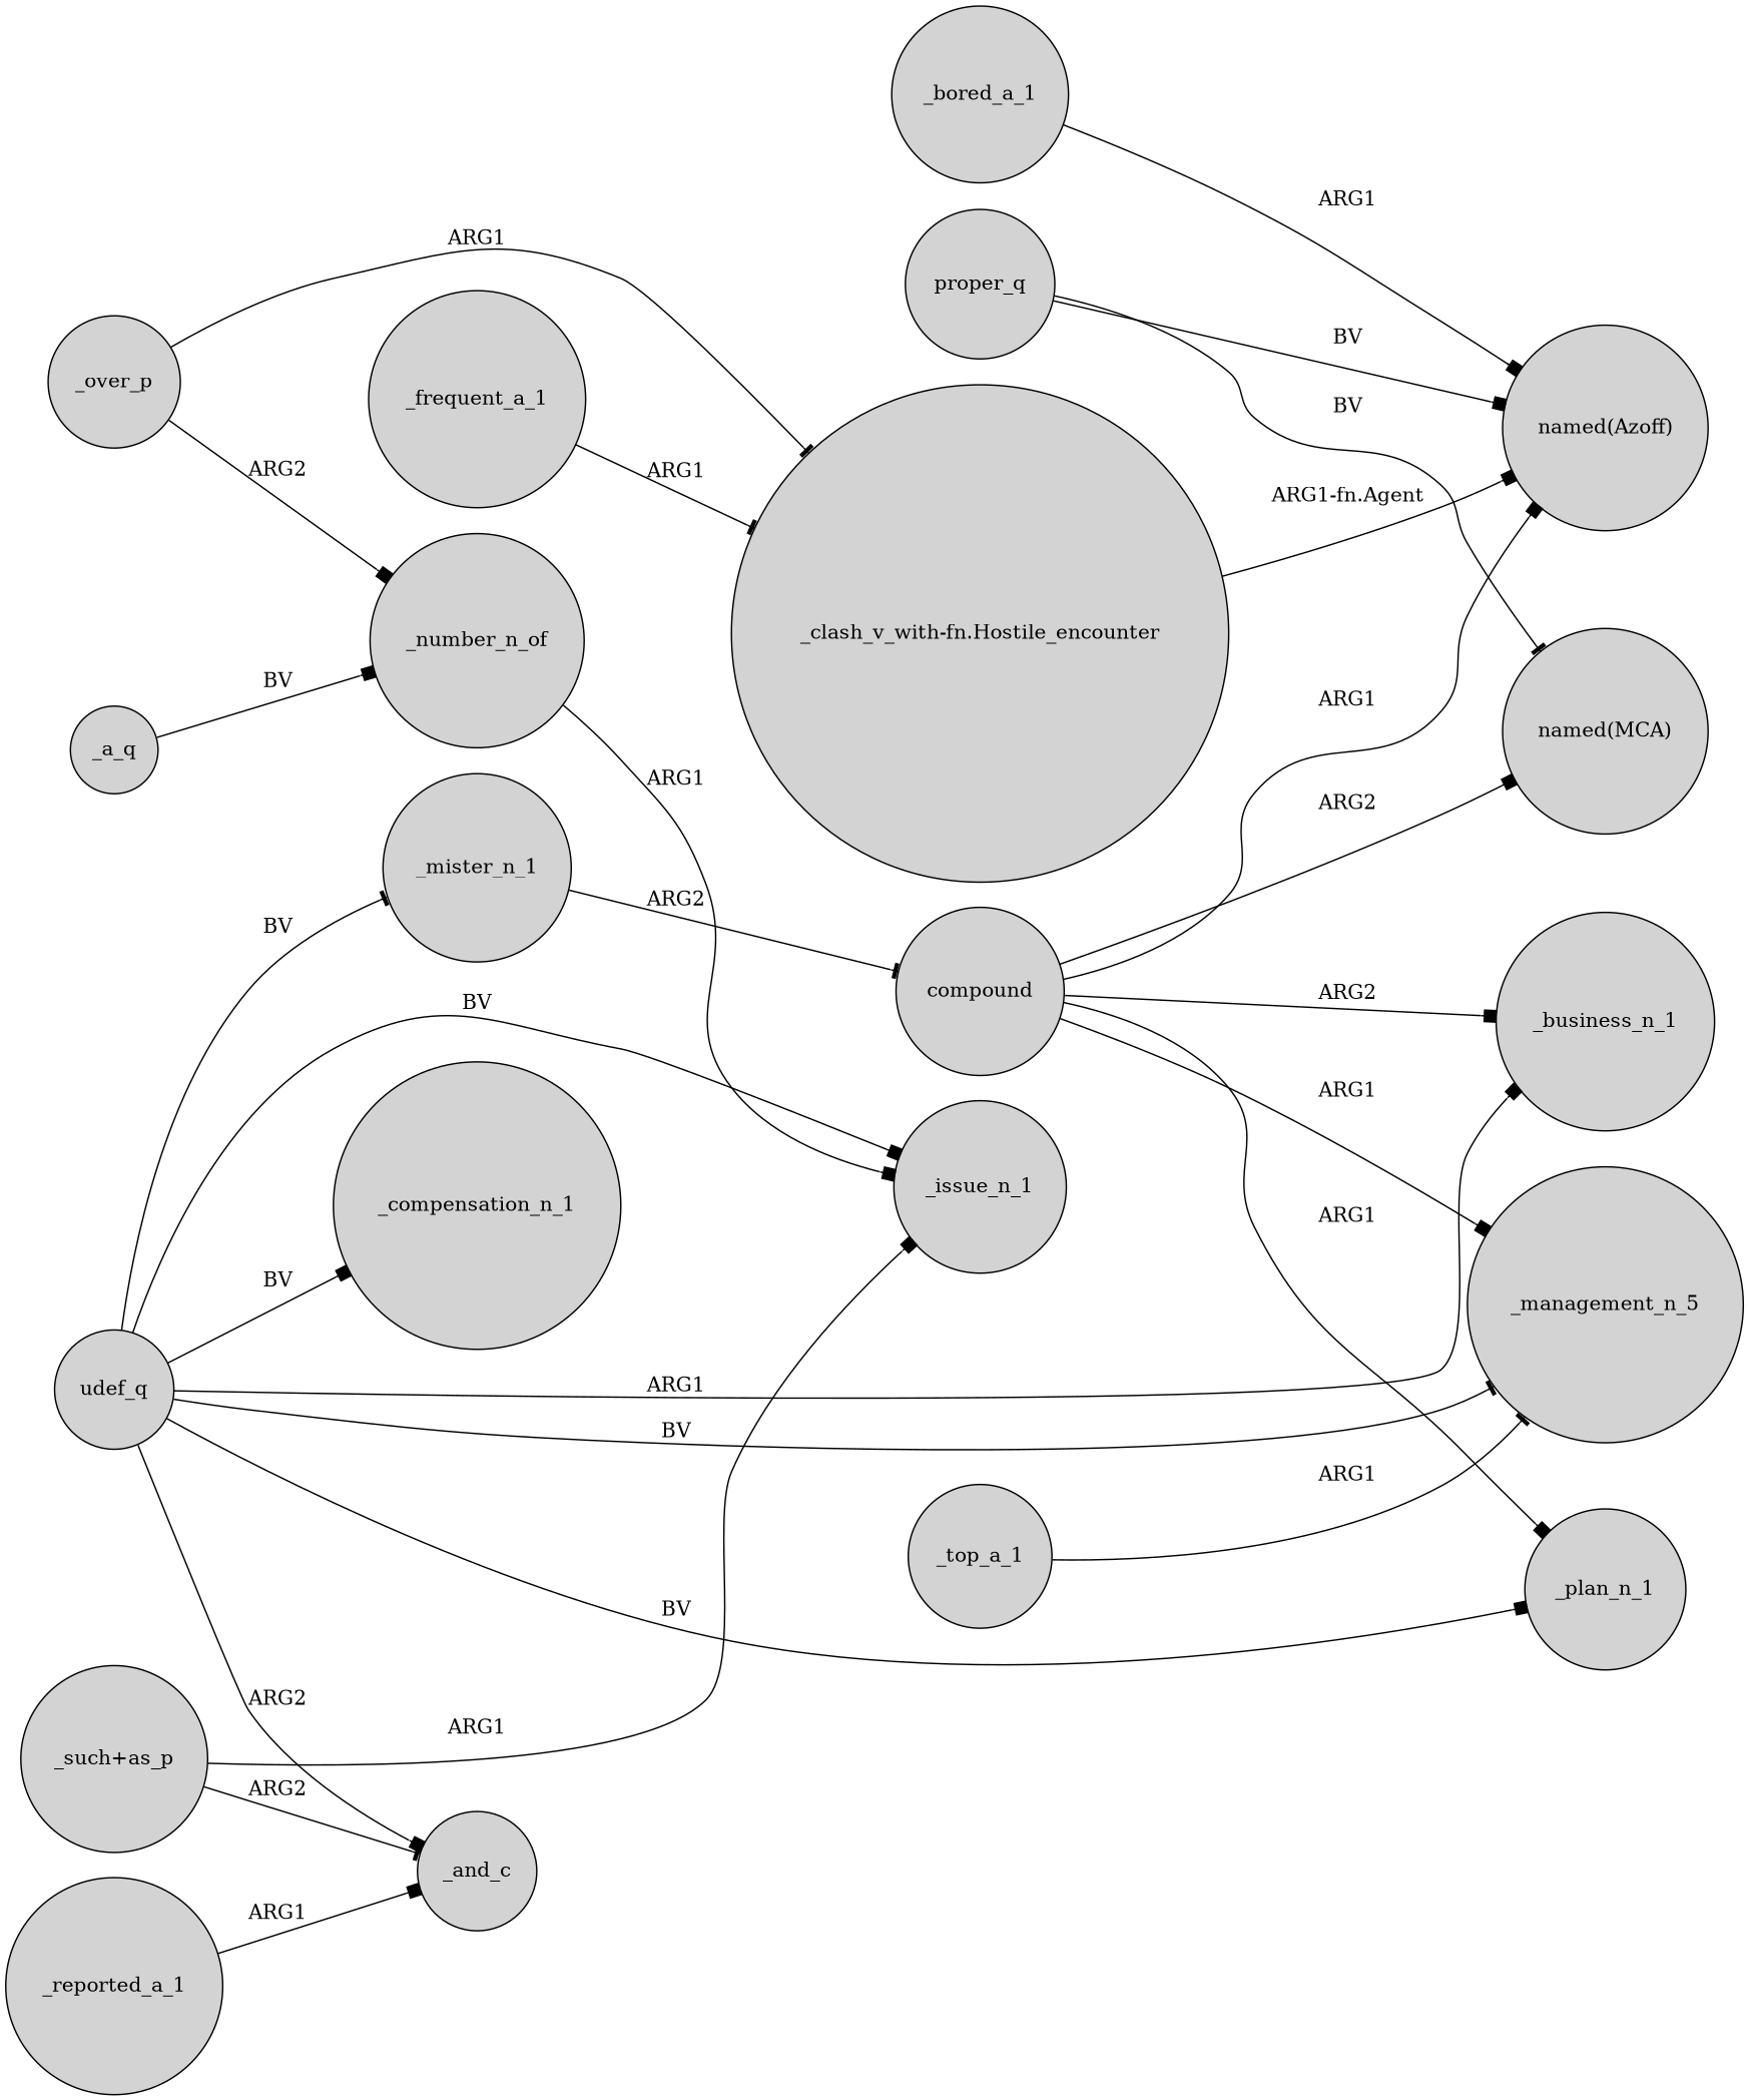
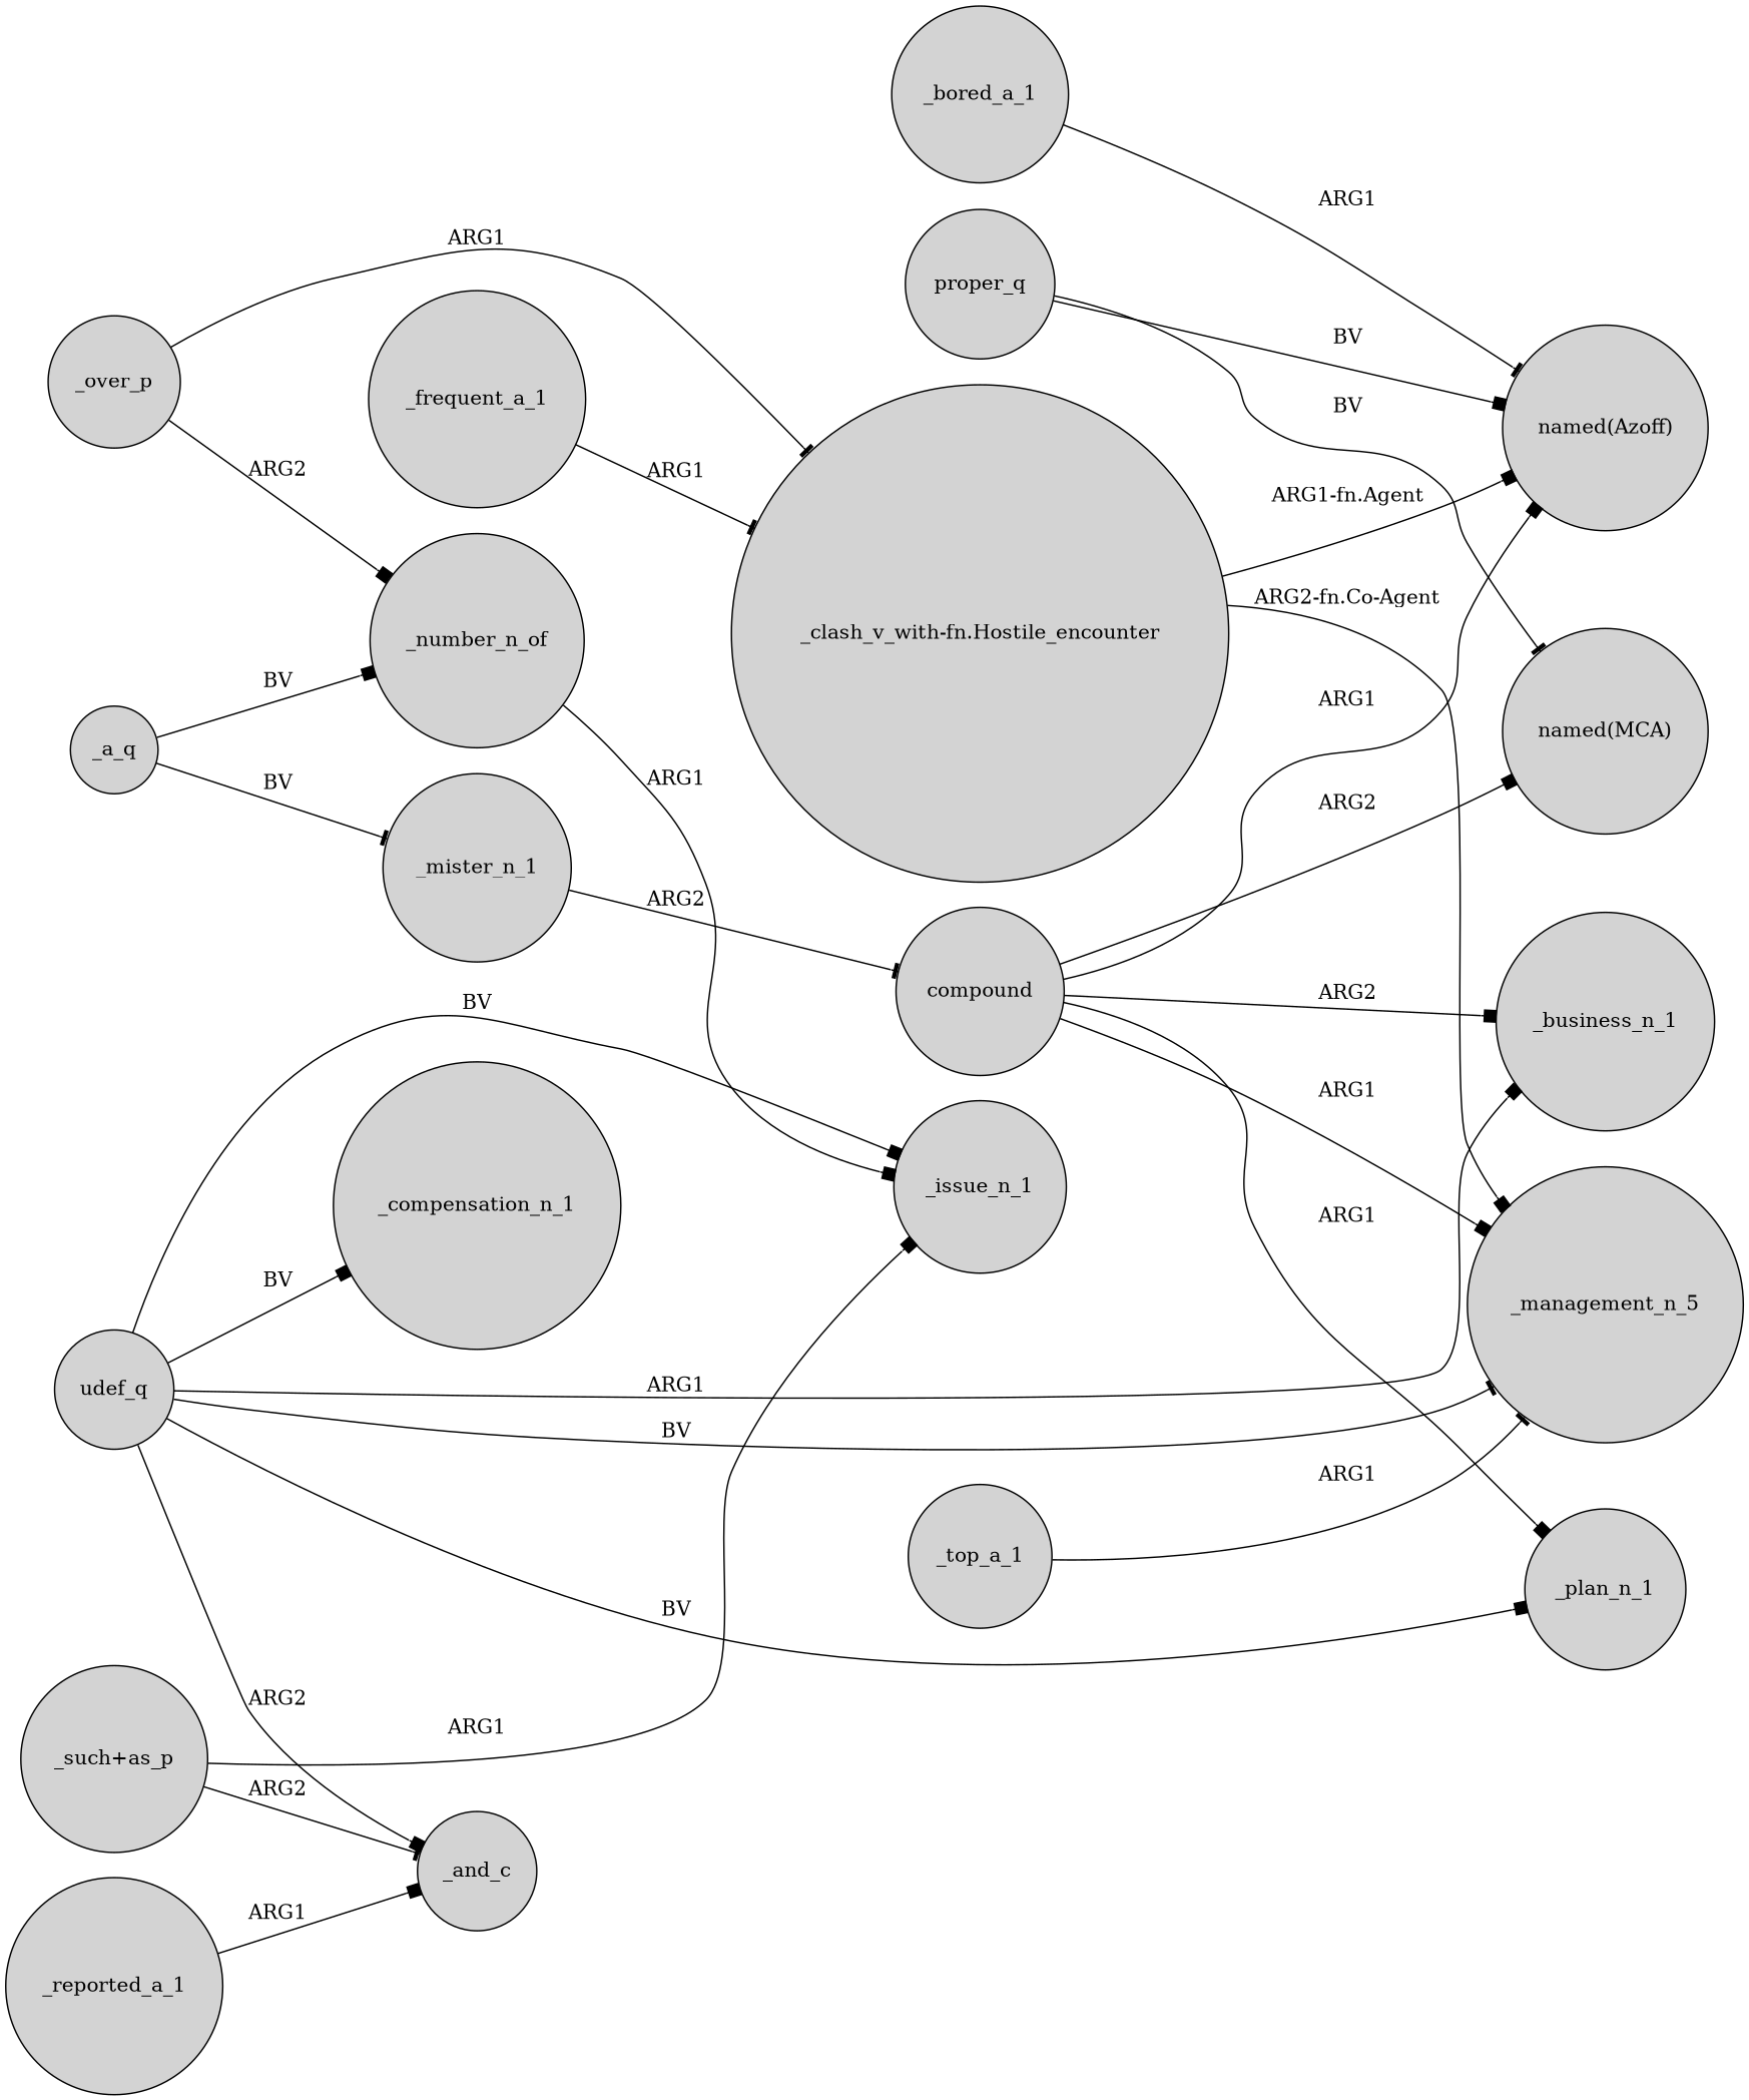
  digraph {
    rankdir=LR
    node [shape=circle style=filled]
    edge [arrowhead=box]
    compound
    "named(Azoff)"
    n3 [label=_management_n_5]
    _plan_n_1
    "named(MCA)"
    _business_n_1
    _mister_n_1
    _bored_a_1
    _number_n_of
    _issue_n_1
    udef_q
    _compensation_n_1
    _and_c
    _a_q
    "_clash_v_with-fn.Hostile_encounter"
    _reported_a_1
    _over_p
    _top_a_1
    "_such+as_p"
    proper_q
    _frequent_a_1
    compound -> "named(Azoff)" [label=ARG1]
    compound -> n3 [label=ARG1]
    compound -> _plan_n_1 [label=ARG1]
    compound -> "named(MCA)" [label=ARG2]
    compound -> _business_n_1 [label=ARG2]
    _mister_n_1 -> compound [arrowhead=tee label=ARG2]
-   _bored_a_1 -> "named(Azoff)" [label=ARG1]
+   _bored_a_1 -> "named(Azoff)" [arrowhead=tee label=ARG1]
    _number_n_of -> _issue_n_1 [label=ARG1]
    udef_q -> n3 [arrowhead=tee label=BV]
    udef_q -> _plan_n_1 [label=BV]
    udef_q -> _business_n_1 [label=ARG1]
-   udef_q -> _mister_n_1 [arrowhead=tee label=BV]
+   _a_q -> _mister_n_1 [arrowhead=tee label=BV]
    udef_q -> _issue_n_1 [label=BV]
    udef_q -> _compensation_n_1 [label=BV]
    udef_q -> _and_c [label=ARG2]
    _a_q -> _number_n_of [label=BV]
    "_clash_v_with-fn.Hostile_encounter" -> "named(Azoff)" [label="ARG1-fn.Agent"]
+   "_clash_v_with-fn.Hostile_encounter" -> n3 [label="ARG2-fn.Co-Agent"]
    _reported_a_1 -> _and_c [label=ARG1]
    _over_p -> _number_n_of [label=ARG2]
    _over_p -> "_clash_v_with-fn.Hostile_encounter" [arrowhead=tee label=ARG1]
    _top_a_1 -> n3 [arrowhead=tee label=ARG1]
    "_such+as_p" -> _issue_n_1 [label=ARG1]
    "_such+as_p" -> _and_c [arrowhead=tee label=ARG2]
    proper_q -> "named(Azoff)" [label=BV]
    proper_q -> "named(MCA)" [arrowhead=tee label=BV]
    _frequent_a_1 -> "_clash_v_with-fn.Hostile_encounter" [arrowhead=tee label=ARG1]
  }
